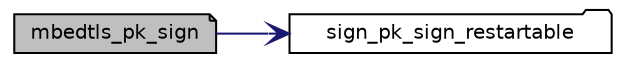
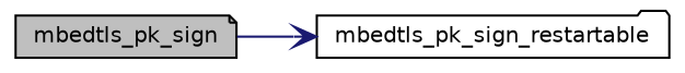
  digraph {
    rankdir=LR
    fontname="DejaVu Sans"
    node [color=black fontname="DejaVu Sans" fontsize=10 style=filled]
    n1 [fillcolor=grey75 fontcolor=black height=0.2 label=mbedtls_pk_sign shape=note width=0.4]
-   n2 [fillcolor=white height=0.2 label=sign_pk_sign_restartable shape=folder width=0.4]
+   n2 [fillcolor=white height=0.2 label=mbedtls_pk_sign_restartable shape=folder width=0.4]
    n1 -> n2 [color=midnightblue fontname="DejaVu Sans" fontsize=10 labelfontname=Helvetica labelfontsize=10 style=solid arrowhead=vee]
  }
